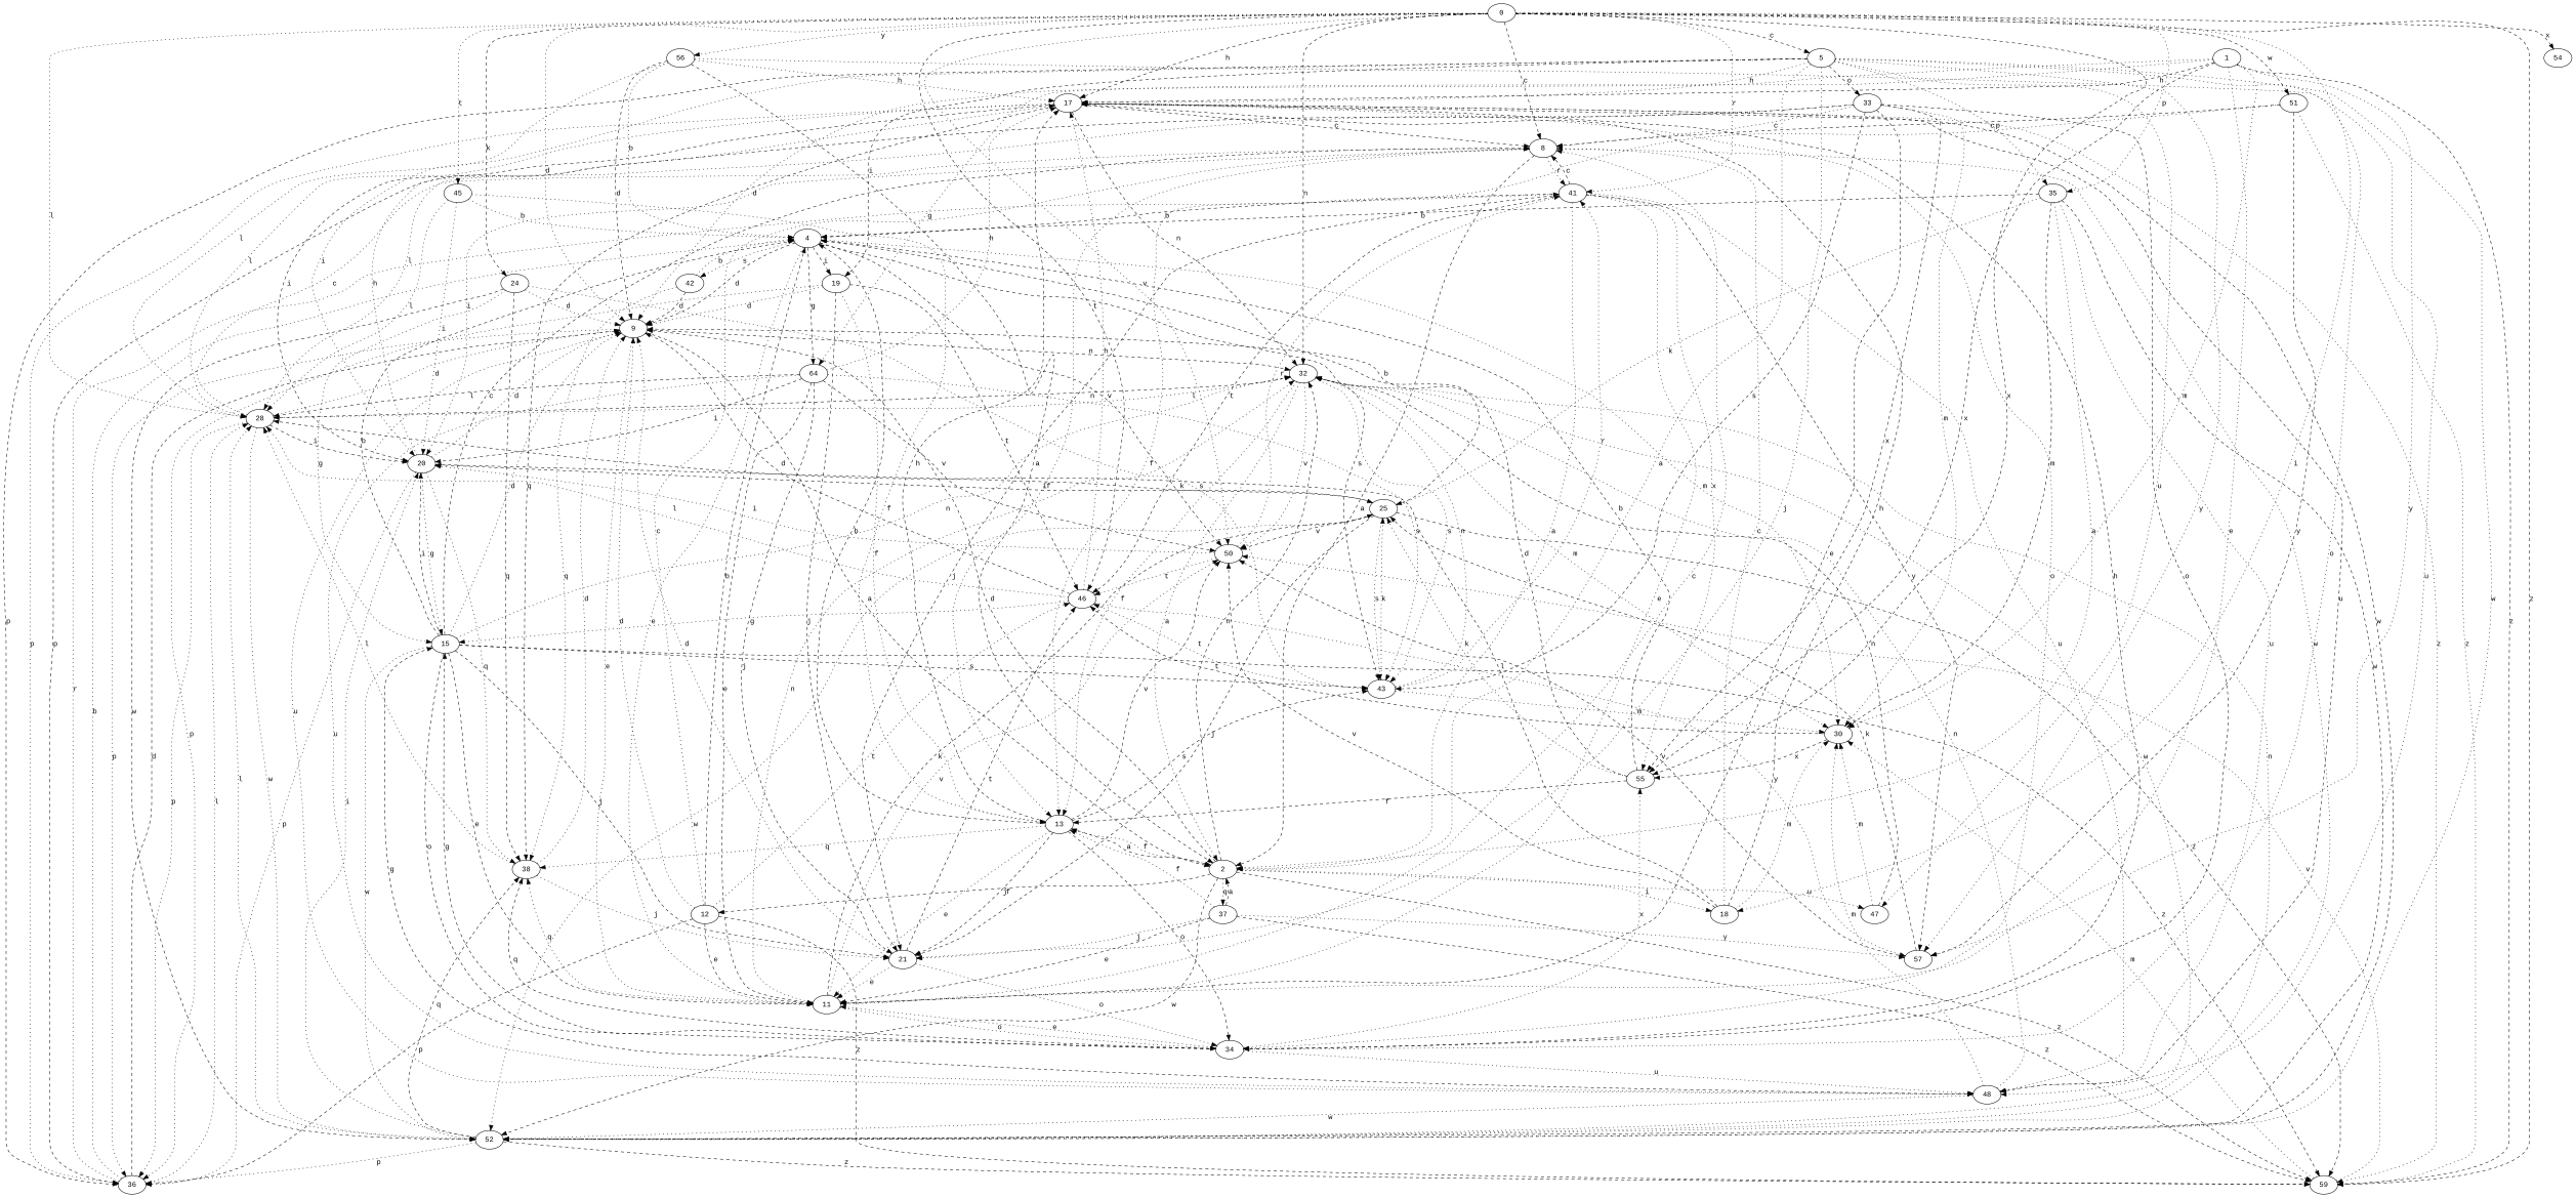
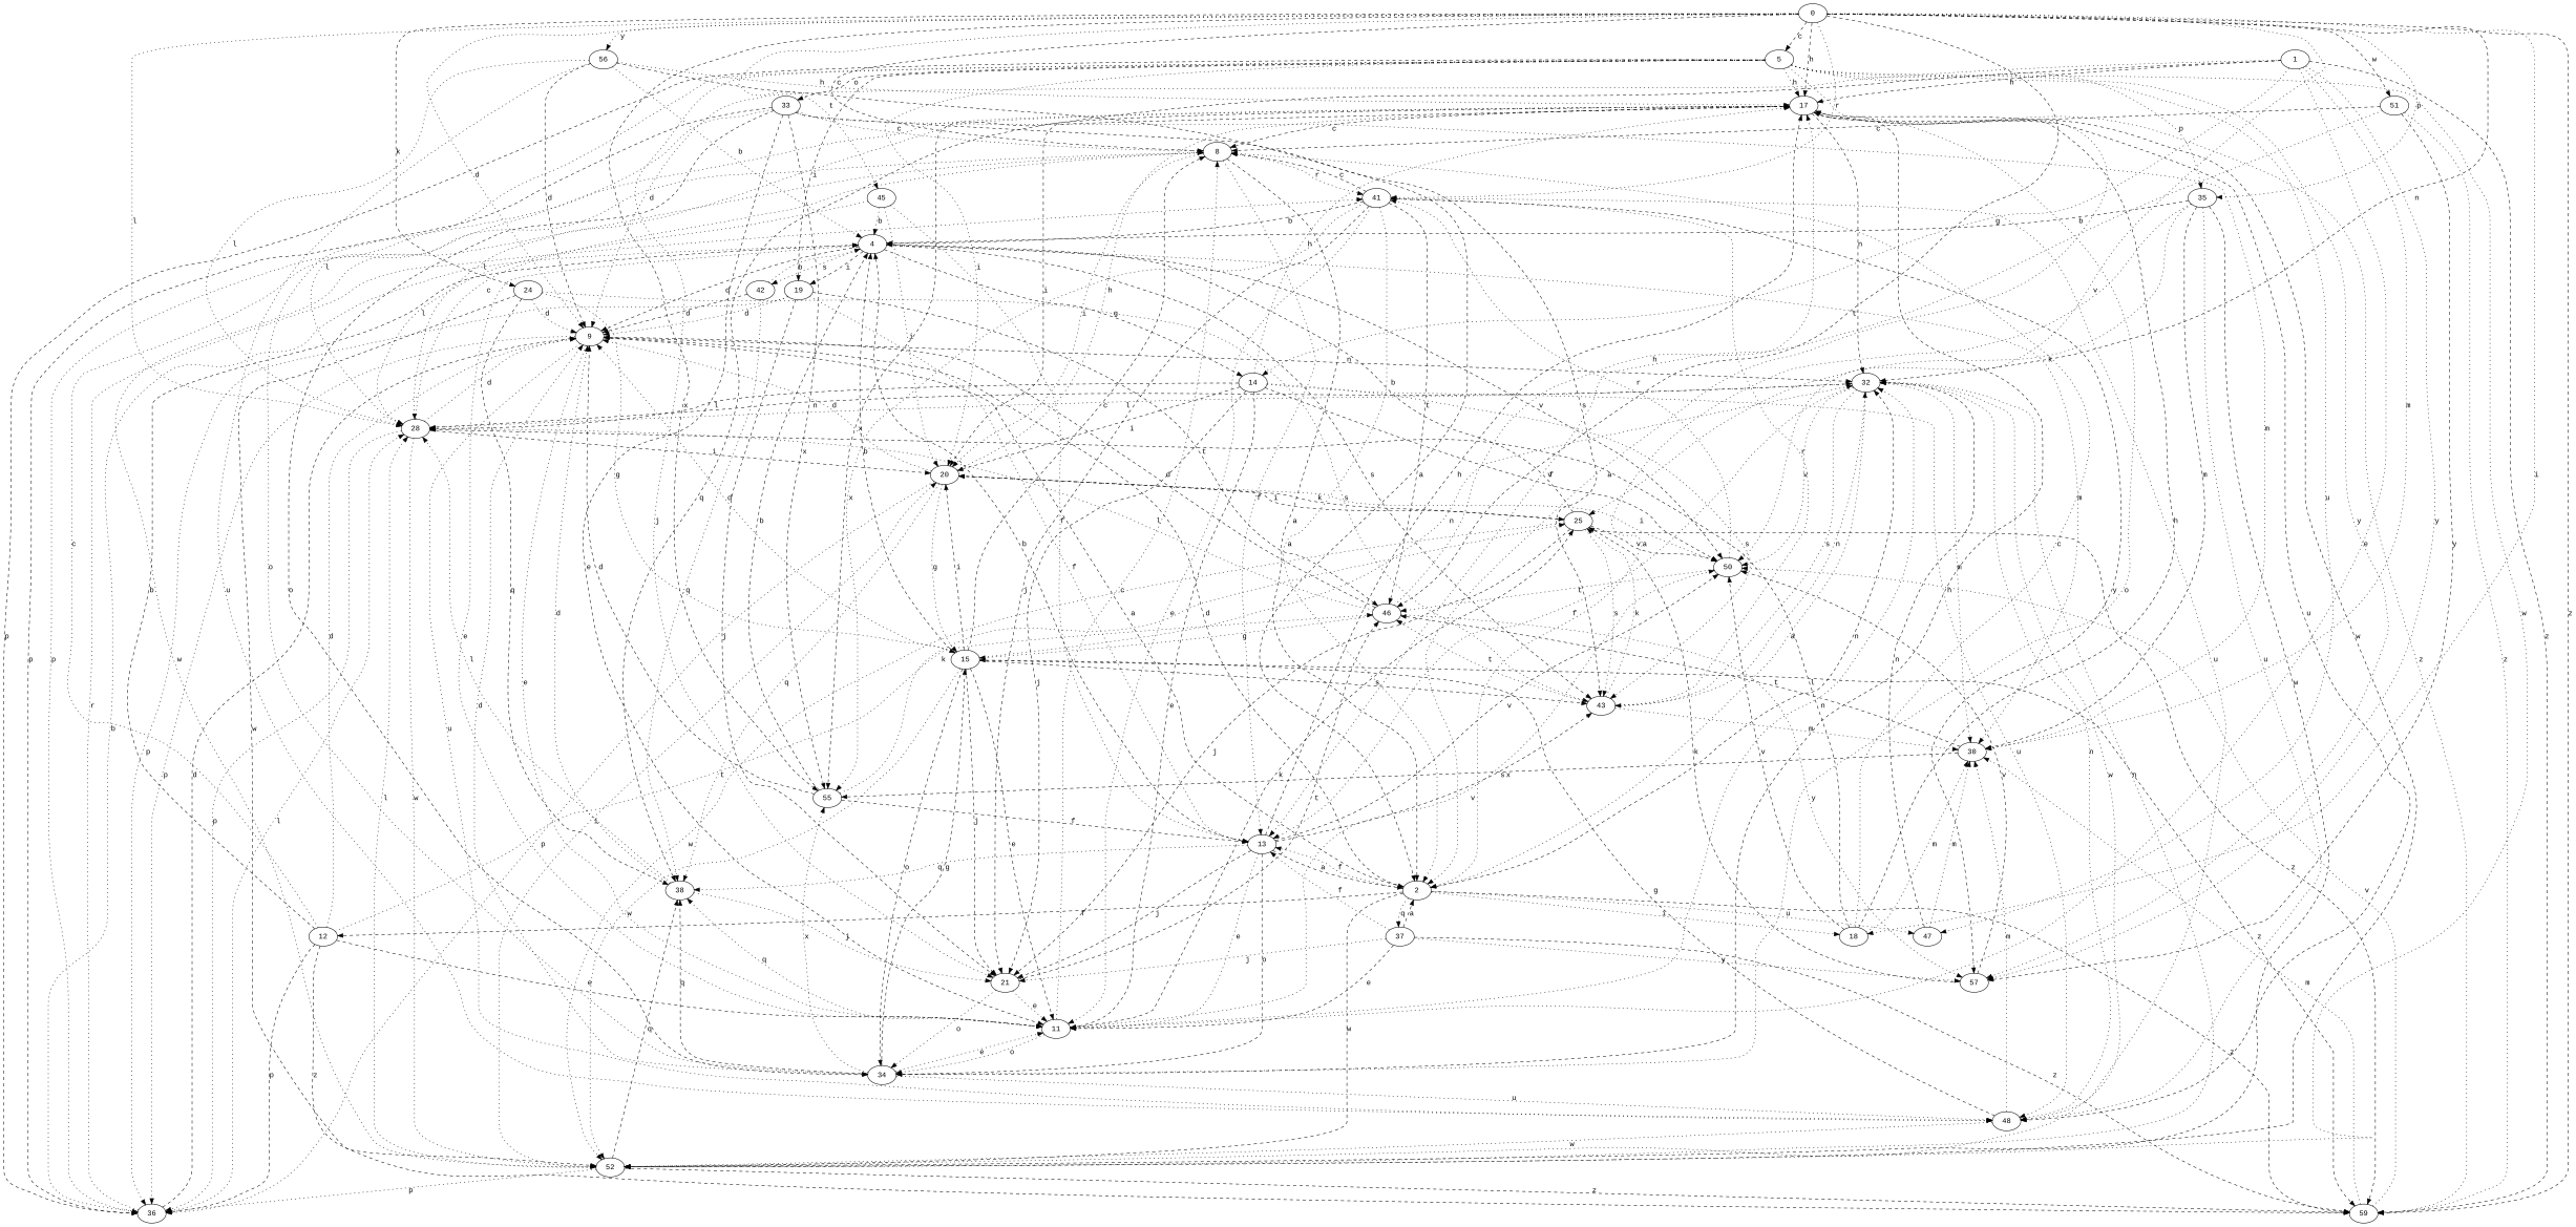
  strict digraph {
    fontname="Liberation Mono"
    node [fontname="Liberation Mono"]
    edge [fontname="Liberation Mono" style=dotted]
    0
    5
    8
    9
    17
    18
    24
    28
    32
    35
    41
    45
    46
    50
    51
-   54
    55
    56
    59
    57
    2
    47
    52
    19
    20
    21
    33
    34
    36
    13
    11
    48
    38
    30
    43
    15
    4
    25
    1
-   14 [label=64]
+   14
    12
    37
    42
    0 -> 5 [label=c style=dashed]
    0 -> 8 [label=c style=dashed]
    0 -> 9 [label=d]
    0 -> 17 [label=h style=dashed]
    0 -> 18 [label=i]
    0 -> 24 [label=k style=dashed]
    0 -> 28 [label=l]
    0 -> 32 [label=n style=dashed]
    0 -> 35 [label=p]
    0 -> 41 [label=r]
    0 -> 45 [label=t]
    0 -> 46 [label=t style=dashed]
    0 -> 50 [label=v]
    0 -> 51 [label=w style=dashed]
-   0 -> 54 [label=x style=dashed]
    0 -> 55 [label=x style=dashed]
    0 -> 56 [label=y]
    0 -> 59 [label=z style=dashed]
    5 -> 17 [label=h]
    5 -> 35 [label=p]
    5 -> 57 [label=y]
    5 -> 2 [label=a]
    5 -> 47 [label=u]
    5 -> 52 [label=w]
    5 -> 19 [label=i style=dashed]
    5 -> 20 [label=i]
    5 -> 21 [label=j]
    5 -> 33 [label=o style=dashed]
    5 -> 34 [label=o]
    5 -> 36 [label=p style=dashed]
    8 -> 41 [label=r]
    8 -> 2 [label=a style=dashed]
    8 -> 52 [label=w]
    8 -> 20 [label=i]
    8 -> 13 [label=f]
    9 -> 32 [label=n style=dashed]
    9 -> 2 [label=a style=dashed]
    9 -> 36 [label=p]
    9 -> 11 [label=e]
    9 -> 48 [label=u]
    17 -> 8 [label=c style=dashed]
    17 -> 28 [label=l]
    17 -> 32 [label=n style=dashed]
    17 -> 59 [label=z]
    17 -> 52 [label=w style=dashed]
    17 -> 20 [label=i style=dashed]
    17 -> 34 [label=o]
    17 -> 36 [label=p]
    17 -> 48 [label=u style=dashed]
    17 -> 38 [label=q style=dashed]
    18 -> 8 [label=c]
    18 -> 17 [label=h style=dashed]
    18 -> 28 [label=l style=dashed]
    18 -> 50 [label=v style=dashed]
    18 -> 30 [label=m]
    24 -> 9 [label=d]
    24 -> 52 [label=w style=dashed]
    24 -> 38 [label=q style=dashed]
    24 -> 43 [label=s]
    24 -> 15 [label=g]
    28 -> 8 [label=c]
    28 -> 9 [label=d]
    28 -> 32 [label=n style=dashed]
    28 -> 52 [label=w]
    28 -> 20 [label=i style=dashed]
    28 -> 36 [label=p]
    32 -> 28 [label=l]
    32 -> 50 [label=v]
    32 -> 2 [label=a]
    32 -> 52 [label=w]
    32 -> 13 [label=f]
    32 -> 30 [label=m]
    32 -> 43 [label=s]
    35 -> 2 [label=a]
    35 -> 52 [label=w style=dashed]
    35 -> 48 [label=u]
    35 -> 30 [label=m style=dashed]
    35 -> 4 [label=b style=dashed]
    35 -> 25 [label=k]
    41 -> 8 [label=c style=dashed]
    41 -> 46 [label=t style=dashed]
    41 -> 55 [label=x]
    41 -> 57 [label=y style=dashed]
    41 -> 2 [label=a]
    41 -> 21 [label=j style=dashed]
    41 -> 11 [label=e]
    41 -> 48 [label=u]
    41 -> 4 [label=b style=dashed]
    45 -> 28 [label=l]
    45 -> 20 [label=i]
    45 -> 13 [label=f]
    45 -> 4 [label=b]
    46 -> 9 [label=d style=dashed]
    46 -> 17 [label=h]
    46 -> 28 [label=l]
    46 -> 57 [label=y]
    46 -> 15 [label=g]
    50 -> 41 [label=r]
    50 -> 46 [label=t]
    50 -> 20 [label=i]
    51 -> 8 [label=c style=dashed]
    51 -> 59 [label=z]
    51 -> 57 [label=y style=dashed]
    51 -> 13 [label=f]
    55 -> 9 [label=d style=dashed]
    55 -> 13 [label=f style=dashed]
    55 -> 4 [label=b style=dashed]
    55 -> 25 [label=k]
    56 -> 9 [label=d style=dashed]
    56 -> 17 [label=h]
    56 -> 28 [label=l]
    56 -> 2 [label=a style=dashed]
    56 -> 48 [label=u]
    56 -> 4 [label=b]
    59 -> 50 [label=v]
    59 -> 30 [label=m]
    57 -> 50 [label=v style=dashed]
    57 -> 25 [label=k style=dashed]
    2 -> 9 [label=d style=dashed]
    2 -> 18 [label=i]
    2 -> 32 [label=n style=dashed]
    2 -> 59 [label=z style=dashed]
    2 -> 47 [label=u]
    2 -> 52 [label=w style=dashed]
    2 -> 13 [label=f]
    2 -> 12 [label=f style=dashed]
    2 -> 37 [label=q]
    47 -> 32 [label=n style=dashed]
    47 -> 30 [label=m]
    52 -> 28 [label=l]
    52 -> 32 [label=n]
    52 -> 59 [label=z style=dashed]
    52 -> 20 [label=i]
    52 -> 36 [label=p]
    52 -> 38 [label=q style=dashed]
    19 -> 9 [label=d]
    19 -> 46 [label=t style=dashed]
    19 -> 21 [label=j style=dashed]
    19 -> 36 [label=p]
    19 -> 13 [label=f]
    20 -> 9 [label=d]
    20 -> 17 [label=h]
    20 -> 36 [label=p]
    20 -> 38 [label=q]
    20 -> 15 [label=g]
    20 -> 25 [label=k style=dashed]
    21 -> 46 [label=t style=dashed]
    21 -> 34 [label=o]
    21 -> 11 [label=e]
    33 -> 8 [label=c]
    33 -> 28 [label=l]
    33 -> 55 [label=x style=dashed]
    33 -> 34 [label=o style=dashed]
    33 -> 36 [label=p style=dashed]
    33 -> 11 [label=e style=dashed]
    33 -> 30 [label=m]
    33 -> 43 [label=s style=dashed]
-   21 -> 9 [label=d]
+   34 -> 9 [label=d]
    34 -> 17 [label=h style=dashed]
    34 -> 55 [label=x]
    34 -> 11 [label=e]
    34 -> 48 [label=u]
    34 -> 38 [label=q style=dashed]
    34 -> 15 [label=g style=dashed]
    36 -> 9 [label=d style=dashed]
    36 -> 28 [label=l]
    36 -> 41 [label=r]
    36 -> 4 [label=b]
    13 -> 17 [label=h style=dashed]
    13 -> 50 [label=v style=dashed]
    13 -> 2 [label=a style=dashed]
    13 -> 21 [label=j style=dashed]
    13 -> 34 [label=o style=dashed]
    13 -> 11 [label=e]
    13 -> 38 [label=q]
    13 -> 43 [label=s style=dashed]
    13 -> 4 [label=b style=dashed]
    11 -> 8 [label=c]
    11 -> 32 [label=n]
    11 -> 50 [label=v]
    11 -> 34 [label=o]
    11 -> 38 [label=q]
    11 -> 25 [label=k style=dashed]
    48 -> 32 [label=n]
    48 -> 52 [label=w]
    48 -> 30 [label=m]
    48 -> 15 [label=g style=dashed]
    38 -> 9 [label=d]
    38 -> 28 [label=l]
    38 -> 21 [label=j]
    30 -> 46 [label=t style=dashed]
    30 -> 55 [label=x style=dashed]
    43 -> 32 [label=n]
    43 -> 41 [label=r]
    43 -> 46 [label=t]
    43 -> 30 [label=m]
    43 -> 25 [label=k]
    15 -> 8 [label=c style=dashed]
    15 -> 9 [label=d]
    15 -> 32 [label=n]
    15 -> 59 [label=z style=dashed]
    15 -> 52 [label=w]
    15 -> 20 [label=i style=dashed]
    15 -> 21 [label=j style=dashed]
    15 -> 34 [label=o style=dashed]
    15 -> 11 [label=e style=dashed]
    15 -> 43 [label=s style=dashed]
    15 -> 4 [label=b style=dashed]
    4 -> 9 [label=d style=dashed]
    4 -> 50 [label=v style=dashed]
    4 -> 19 [label=i style=dashed]
    4 -> 11 [label=e]
    4 -> 30 [label=m]
    4 -> 43 [label=s style=dashed]
    4 -> 14 [label=g style=dashed]
    4 -> 42 [label=s]
    25 -> 50 [label=v style=dashed]
    25 -> 59 [label=z style=dashed]
    25 -> 52 [label=w]
    25 -> 20 [label=i style=dashed]
    25 -> 21 [label=j style=dashed]
    25 -> 43 [label=s]
    25 -> 4 [label=b style=dashed]
    1 -> 9 [label=d]
    1 -> 17 [label=h style=dashed]
    1 -> 55 [label=x style=dashed]
    1 -> 59 [label=z style=dashed]
    1 -> 57 [label=y]
    1 -> 11 [label=e]
    1 -> 30 [label=m]
    1 -> 14 [label=g]
    14 -> 17 [label=h]
    14 -> 28 [label=l style=dashed]
    14 -> 50 [label=v style=dashed]
    14 -> 20 [label=i style=dashed]
    14 -> 21 [label=j style=dashed]
    14 -> 11 [label=e style=dashed]
    14 -> 48 [label=u]
    14 -> 43 [label=s]
    12 -> 8 [label=c]
    12 -> 9 [label=d]
    12 -> 46 [label=t]
    12 -> 59 [label=z style=dashed]
    12 -> 36 [label=p style=dashed]
    12 -> 11 [label=e style=dashed]
    12 -> 4 [label=b style=dashed]
    37 -> 59 [label=z style=dashed]
    37 -> 57 [label=y]
    37 -> 2 [label=a style=dashed]
    37 -> 21 [label=j]
    37 -> 13 [label=f]
    37 -> 11 [label=e style=dashed]
    42 -> 9 [label=d style=dashed]
    42 -> 38 [label=q]
    42 -> 4 [label=b]
  }
